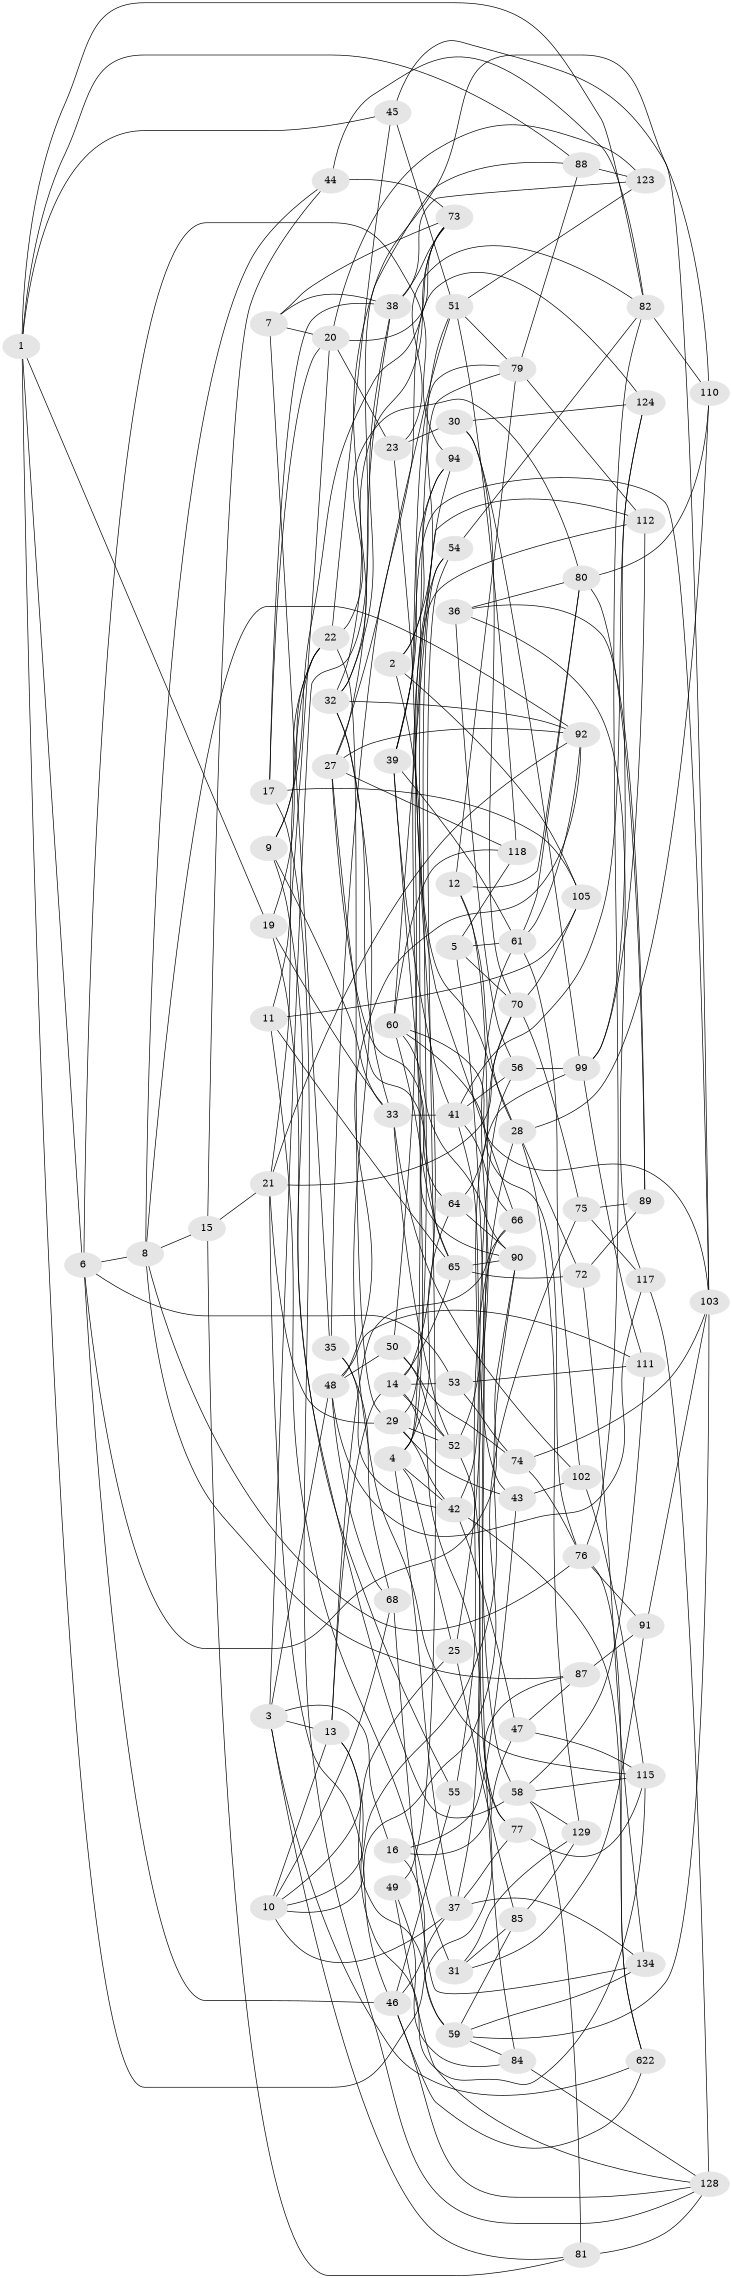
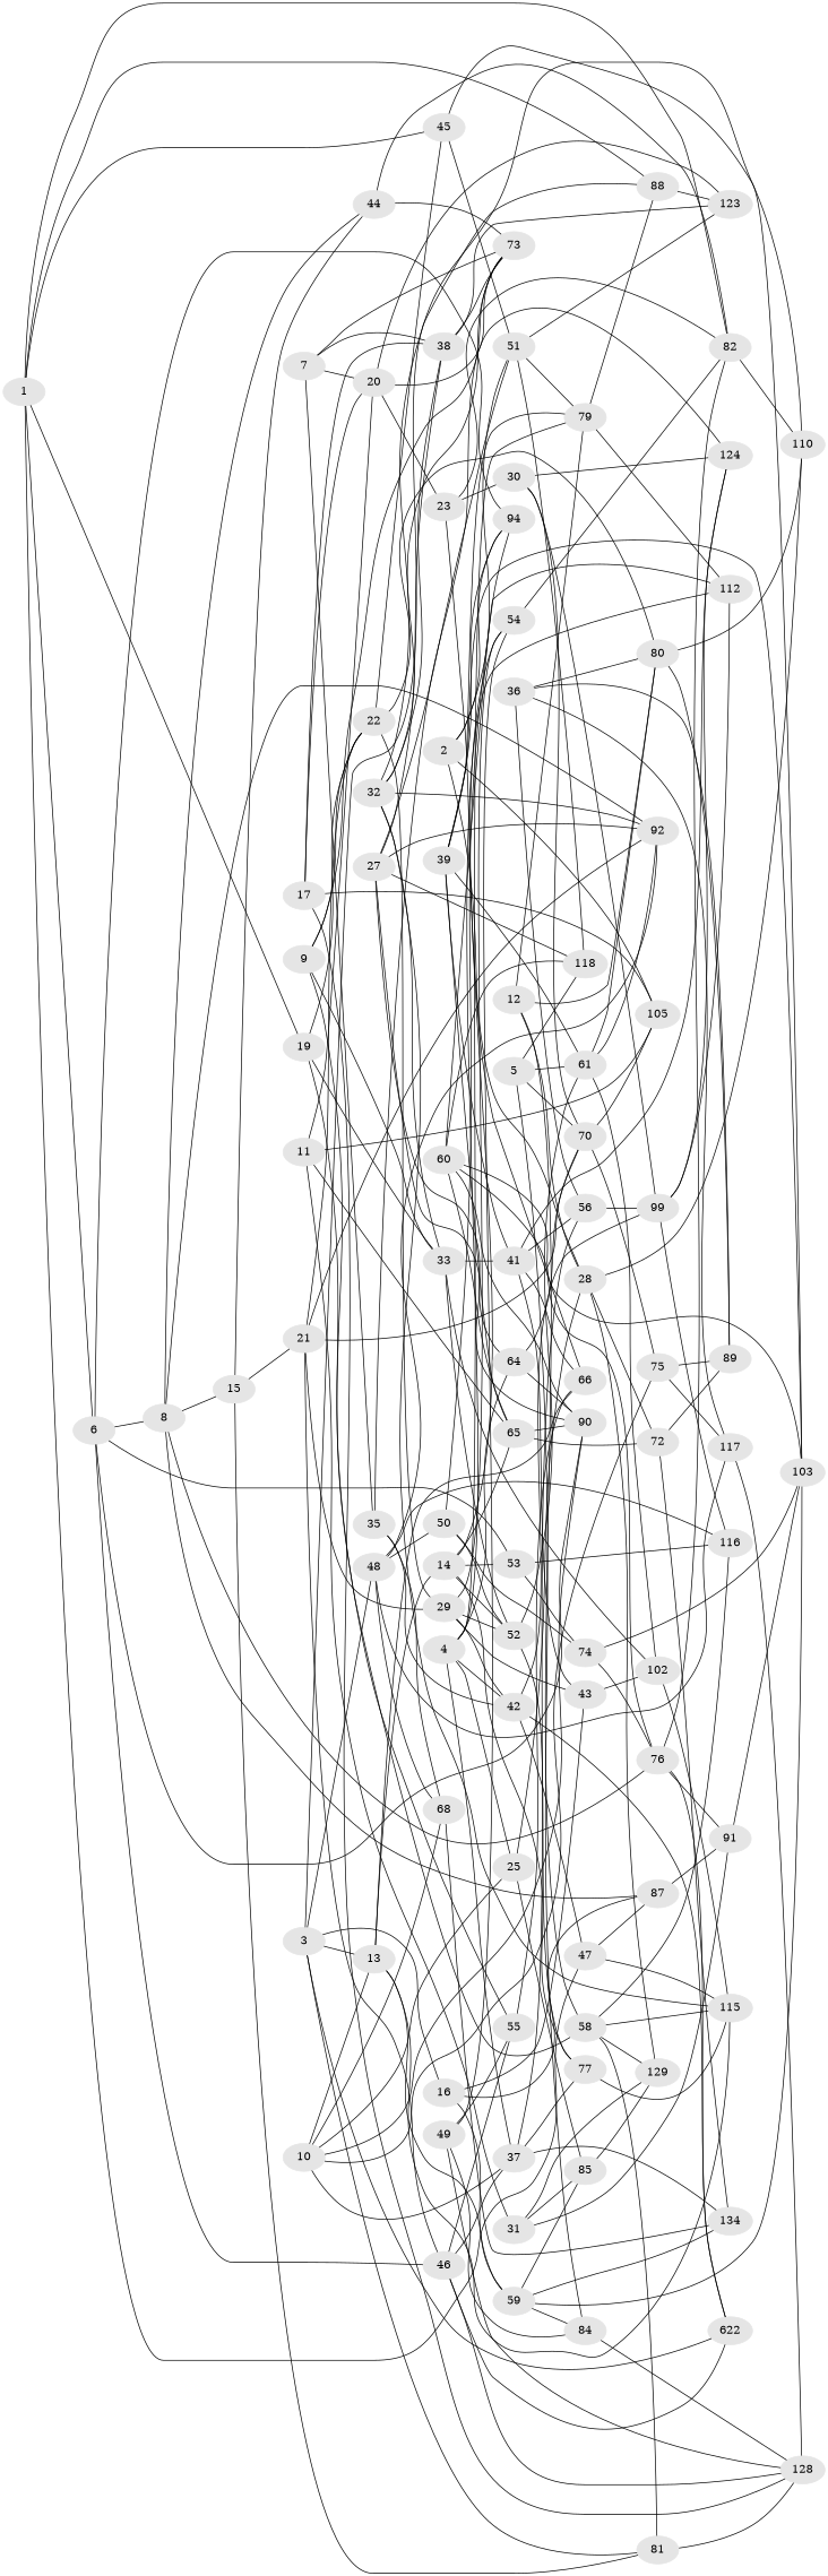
  graph {
    rankdir=LR
    node [color=gray90 style=filled]
    1 [super="+62"]
    6 [super="+114"]
    19
    45
    47
    82 [super="+130"]
    88
    94
    8 [super="+24"]
    n10 [label=46 super="+71"]
    53
    90 [super="+107"]
    22 [super="+40"]
    33 [super="+121"]
    55
    51 [super="+100"]
    103 [super="+120"]
    87
    115 [super="+137"]
    110
    123
    79 [super="+95"]
    118
    2
    66
    105
    3 [super="+119"]
    13 [super="+18"]
    16
    48 [super="+135"]
    81
    n32 [label=622]
    14 [super="+93"]
    59 [super="+131"]
    43
    92 [super="+126"]
    68
    117
    50
-   116 [label=111]
+   116
    128 [super="+136"]
    4 [super="+108"]
    25
    37 [super="+63"]
    42 [super="+125"]
    64
    112
    28 [super="+132"]
    85
    77
    56
    n52 [label=134]
    99 [super="+101"]
    70 [super="+113"]
    61 [super="+109"]
    80 [super="+127"]
    102
    5
    84
    75
    15
    44
    76 [super="+96"]
    74
    20 [super="+106"]
    73 [super="+78"]
    23
    7
    35
    38 [super="+46"]
    124
    21 [super="+69"]
    91
    29 [super="+98"]
    9
    58 [super="+134"]
    52 [super="+83"]
    41 [super="+111"]
    129
    10 [super="+57"]
    89
    11
    31
    65 [super="+67"]
    72
    12
    54
    17
    30
    27 [super="+34"]
    32 [super="+133"]
    36
    39 [super="+97"]
    49
    60 [super="+86"]
    1 -- 6
    1 -- 19
    1 -- 45
    1 -- 47
    1 -- 82
    1 -- 88
    6 -- 94
    6 -- 8
    6 -- n10
    6 -- 53
    6 -- 90
    19 -- 22
    19 -- 33
    19 -- 55
    45 -- 51
    45 -- 103
    47 -- 87
    47 -- 115
    82 -- 110
    88 -- 123
    8 -- 87
    8 -- 92
    8 -- 15
    8 -- 44
    8 -- 76
    n10 -- 55
    n10 -- n32
    n10 -- 128
    n10 -- 37
    53 -- 116
    53 -- 74
    22 -- 45
    22 -- 80
    22 -- 29
    33 -- 102
    33 -- 52
    33 -- 41
    55 -- 66
    51 -- 123
    51 -- 79
    51 -- 118
    87 -- 91
    79 -- 88
    79 -- 112
    2 -- 94
    2 -- 51
    2 -- 66
    2 -- 105
    3 -- 88
    3 -- 13
    3 -- 16
    3 -- 48
    3 -- 81
    3 -- n32
    13 -- 115
    13 -- 66
    13 -- 14
    13 -- 59
    16 -- 87
    16 -- 59
    16 -- 43
    48 -- 92
    48 -- 68
    48 -- 117
    48 -- 50
    48 -- 116
    81 -- 128
    14 -- 53
    14 -- 77
    14 -- 52
    14 -- 65
    14 -- 54
    59 -- 103
    59 -- 85
    59 -- n52
    59 -- 84
    43 -- 102
    68 -- n52
    117 -- 128
    50 -- 94
    50 -- 74
    50 -- 52
    4 -- 79
    4 -- 25
    4 -- 37
    4 -- 42
    4 -- 64
    4 -- 112
    25 -- 28
    25 -- 85
    37 -- 77
    37 -- 56
    37 -- n52
    42 -- 47
    42 -- n32
    42 -- 99
    64 -- 90
    64 -- 70
    28 -- 110
    28 -- 129
    28 -- 72
    85 -- 129
    77 -- 115
    56 -- 99
    99 -- 116
    99 -- 112
    99 -- 124
    70 -- 105
    70 -- 75
    61 -- 92
    61 -- 80
    61 -- 102
    80 -- 110
    80 -- 89
    102 -- 115
    5 -- 118
    5 -- 70
    5 -- 61
    5 -- 84
    84 -- 128
    75 -- 117
    75 -- 89
    15 -- 81
    15 -- 44
    15 -- 21
    44 -- 82
    44 -- 73
    76 -- 82
    76 -- n32
    76 -- 91
    74 -- 103
    74 -- 76
    20 -- 123
    20 -- 73
    20 -- 23
    23 -- 82
    23 -- 28
    23 -- 30
    7 -- 20
    7 -- 73
    7 -- 35
    7 -- 38
    35 -- 68
    35 -- 42
    35 -- 124
    38 -- 123
    38 -- 73
    21 -- n10
    21 -- 22
    21 -- 92
    21 -- 70
    21 -- 29
    91 -- 103
    29 -- 43
    29 -- 42
    29 -- 52
    29 -- 54
    9 -- 22
    9 -- 33
    9 -- 73
    9 -- 58
    58 -- 115
    58 -- 81
    58 -- 116
    58 -- 129
    52 -- 77
    52 -- 61
    41 -- 66
    41 -- 43
    41 -- 56
    41 -- 124
    10 -- 90
    10 -- 13
    10 -- 68
    10 -- 25
    10 -- 37
    10 -- 75
    11 -- 105
    11 -- 20
    11 -- 31
    11 -- 65
    31 -- 85
    31 -- 91
    31 -- 129
    65 -- 90
    65 -- 72
    72 -- n52
    72 -- 89
    12 -- 79
    12 -- 28
    12 -- 80
    12 -- 58
    54 -- 82
    17 -- 105
    17 -- 128
    17 -- 20
    17 -- 38
    30 -- 99
    30 -- 70
    30 -- 124
    27 -- 90
    27 -- 51
    27 -- 118
    27 -- 92
    27 -- 64
    27 -- 38
    32 -- 33
    32 -- 115
    32 -- 110
    32 -- 92
    32 -- 73
    32 -- 38
    36 -- 117
    36 -- 56
    36 -- 80
    36 -- 89
    39 -- 94
    39 -- 103
    39 -- 79
    39 -- 61
    39 -- 41
    39 -- 65
+   49 -- 55
    49 -- 128
    49 -- 84
    49 -- 54
    60 -- 90
    60 -- 103
    60 -- 118
    60 -- 112
    60 -- 76
    60 -- 65
  }
